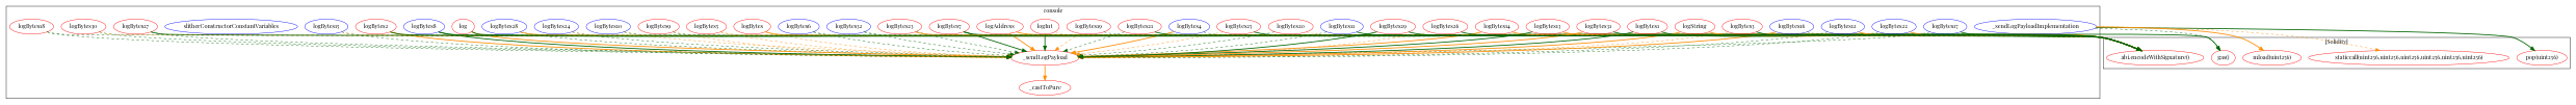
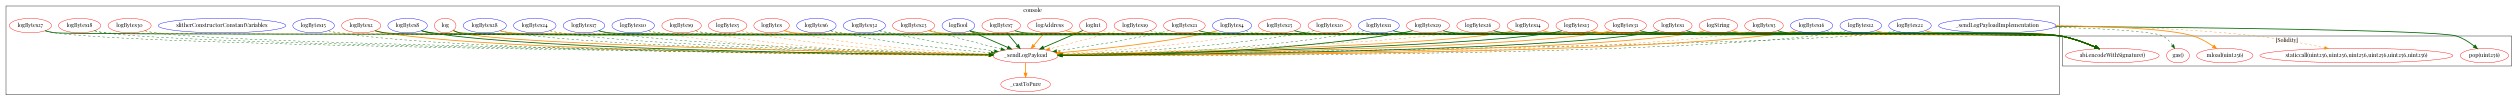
  strict digraph {
    fontname="Playfair Display"
    node [color=red fontname="Playfair Display"]
    edge [color=darkgreen fontname="Playfair Display" style=bold]
    n1 [label=logBytes20]
    n2 [label=_sendLogPayload]
    n3 [label=logBytes25]
    n4 [color=blue label=logBytes4]
    n5 [label=_castToPure]
    n6 [label=logBytes21]
    n7 [label=logBytes19]
    n8 [label=logInt]
    n9 [label=logAddress]
    n10 [label=logBytes7]
+   n11 [color=blue label=logBool]
    n12 [label=logBytes23]
    n13 [color=blue label=logBytes32]
    n14 [color=blue label=logBytes6]
    n15 [label=logBytes]
    n16 [label=logBytes5]
    n17 [label=logBytes9]
    n18 [color=blue label=logBytes10]
    n19 [color=blue label=logBytes17]
    n20 [color=blue label=logBytes24]
    n21 [color=blue label=logBytes28]
    n22 [label=log]
    n23 [color=blue label=logBytes8]
    n24 [label=logBytes2]
    n25 [color=blue label=logBytes15]
    n26 [color=blue label=logBytes22]
    n27 [color=blue label=_sendLogPayloadImplementation]
    n28 [color=blue label=logBytes12]
    n29 [color=blue label=logBytes16]
    n30 [label=logBytes3]
    n31 [label=logString]
    n32 [label=logBytes1]
    n33 [label=logBytes27]
    n34 [label=logBytes30]
    n35 [label=logBytes14]
    n36 [label=logBytes26]
    n37 [label=logBytes13]
    n38 [label=logBytes18]
    n39 [color=blue label=slitherConstructorConstantVariables]
    n40 [label=logBytes31]
    n41 [label=logBytes29]
    n42 [color=blue label=logBytes11]
    "abi.encodeWithSignature()"
    "gas()"
    "pop(uint256)"
    "staticcall(uint256,uint256,uint256,uint256,uint256,uint256)"
    "mload(uint256)"
    subgraph cluster_1 {
      label=console
      n1
      n2
      n3
      n4
      n5
      n6
      n7
      n8
      n9
      n10
+     n11
      n12
      n13
      n14
      n15
      n16
      n17
      n18
      n19
      n20
      n21
      n22
      n23
      n24
      n25
      n26
      n27
      n28
      n29
      n30
      n31
      n32
      n33
      n34
      n35
      n36
      n37
      n38
      n39
      n40
      n41
      n42
    }
    subgraph cluster_2 {
      label="[Solidity]"
      "abi.encodeWithSignature()"
      "gas()"
      "pop(uint256)"
      "staticcall(uint256,uint256,uint256,uint256,uint256,uint256)"
      "mload(uint256)"
    }
    n1 -> n2 [style=dashed]
    n1 -> "abi.encodeWithSignature()" [color=darkorange style=dashed]
    n2 -> n5 [color=darkorange]
    n3 -> n2 [color=darkorange style=dashed]
    n3 -> "abi.encodeWithSignature()"
    n4 -> n2 [color=darkorange]
    n4 -> "abi.encodeWithSignature()" [style=dashed]
    n6 -> n2 [style=dashed]
    n6 -> "abi.encodeWithSignature()"
    n7 -> n2 [color=darkorange style=dashed]
    n7 -> "abi.encodeWithSignature()" [style=dashed]
    n8 -> n2
    n8 -> "abi.encodeWithSignature()" [color=darkorange style=dashed]
    n9 -> n2 [color=darkorange]
    n9 -> "abi.encodeWithSignature()" [color=darkorange]
    n10 -> n2
    n10 -> "abi.encodeWithSignature()"
+   n11 -> n2
+   n11 -> "abi.encodeWithSignature()"
    n12 -> n2 [style=dashed]
    n12 -> "abi.encodeWithSignature()" [color=darkorange]
    n13 -> n2 [style=dashed]
    n13 -> "abi.encodeWithSignature()" [style=dashed]
    n14 -> n2 [style=dashed]
    n14 -> "abi.encodeWithSignature()" [style=dashed]
    n15 -> n2 [color=darkorange style=dashed]
    n15 -> "abi.encodeWithSignature()" [color=darkorange]
    n16 -> n2 [color=darkorange style=dashed]
    n16 -> "abi.encodeWithSignature()" [color=darkorange style=dashed]
    n17 -> n2 [color=darkorange style=dashed]
    n17 -> "abi.encodeWithSignature()" [style=dashed]
    n18 -> n2 [color=darkorange style=dashed]
    n18 -> "abi.encodeWithSignature()" [style=dashed]
    n19 -> n2 [style=dashed]
-   n19 -> "gas()"
+   n19 -> "abi.encodeWithSignature()"
    n20 -> n2 [style=dashed]
    n20 -> "abi.encodeWithSignature()" [color=darkorange style=dashed]
    n21 -> n2 [style=dashed]
    n21 -> "abi.encodeWithSignature()" [color=darkorange]
    n22 -> n2 [color=darkorange]
    n22 -> "abi.encodeWithSignature()"
    n23 -> n2
    n23 -> "abi.encodeWithSignature()"
    n24 -> n2 [color=darkorange]
    n24 -> "abi.encodeWithSignature()"
    n25 -> n2 [style=dashed]
    n25 -> "abi.encodeWithSignature()" [color=darkorange style=dashed]
    n26 -> n2 [style=dashed]
    n26 -> "abi.encodeWithSignature()" [color=darkorange]
    n27 -> "gas()" [style=dashed]
    n27 -> "pop(uint256)"
    n27 -> "staticcall(uint256,uint256,uint256,uint256,uint256,uint256)" [color=darkorange style=dashed]
    n27 -> "mload(uint256)" [color=darkorange]
    n28 -> n2 [style=dashed]
    n28 -> "abi.encodeWithSignature()" [color=darkorange]
    n29 -> n2 [color=darkorange]
    n29 -> "abi.encodeWithSignature()" [style=dashed]
    n30 -> n2 [color=darkorange style=dashed]
    n30 -> "abi.encodeWithSignature()"
    n31 -> n2 [color=darkorange]
    n31 -> "abi.encodeWithSignature()" [color=darkorange]
    n32 -> n2
    n32 -> "abi.encodeWithSignature()"
    n33 -> n2 [style=dashed]
    n33 -> "abi.encodeWithSignature()"
    n34 -> n2 [style=dashed]
    n34 -> "abi.encodeWithSignature()" [color=darkorange style=dashed]
    n35 -> n2 [color=darkorange]
    n35 -> "abi.encodeWithSignature()" [color=darkorange]
    n36 -> n2 [color=darkorange style=dashed]
    n36 -> "abi.encodeWithSignature()"
    n37 -> n2
    n37 -> "abi.encodeWithSignature()" [color=darkorange]
    n38 -> n2 [style=dashed]
    n38 -> "abi.encodeWithSignature()" [style=dashed]
    n40 -> n2 [color=darkorange]
    n40 -> "abi.encodeWithSignature()"
    n41 -> n2
    n41 -> "abi.encodeWithSignature()"
    n42 -> n2 [style=dashed]
    n42 -> "abi.encodeWithSignature()"
  }
